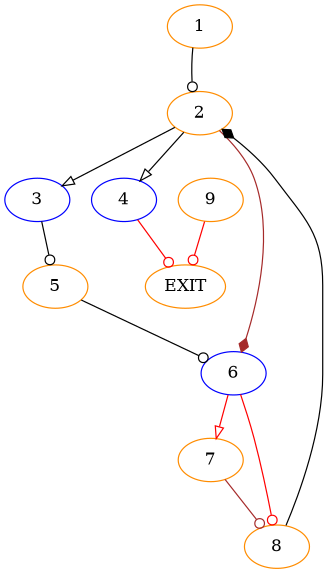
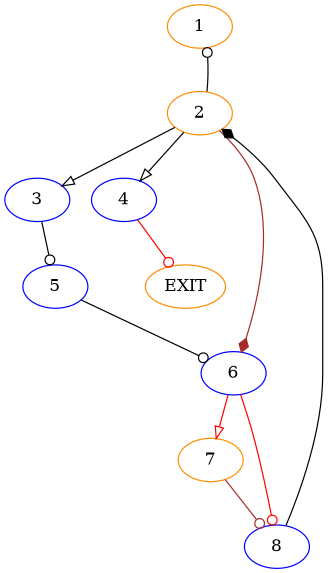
  digraph {
    node [color=darkorange]
    edge [arrowhead=odot color=black]
    1
    2
-   9
    n4 [label=EXIT]
    3 [color=blue]
    4 [color=blue]
    6 [color=blue]
-   5
+   5 [color=blue]
    7
-   8
-   1 -> 2
+   8 [color=blue]
+   2 -> 1
    2 -> 3 [arrowhead=onormal]
    2 -> 4 [arrowhead=onormal]
    2 -> 6 [arrowhead=diamond color=brown]
-   9 -> n4 [color=red]
    3 -> 5
    4 -> n4 [color=red]
    6 -> 7 [arrowhead=onormal color=red]
    6 -> 8 [color=red]
    5 -> 6
    7 -> 8 [color=brown]
    8 -> 2 [arrowhead=diamond]
  }
